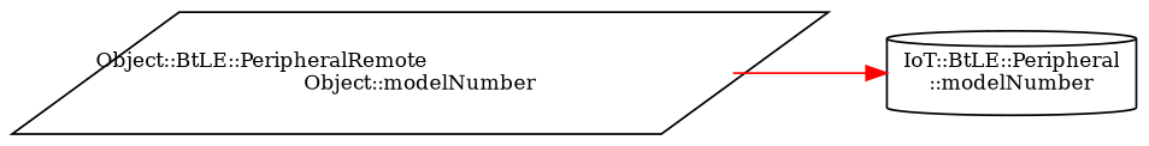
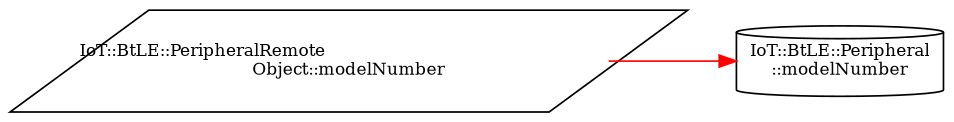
  digraph {
    rankdir=LR
    fontname="DejaVu Serif"
    node [color=black fillcolor=white fontname="DejaVu Serif" fontsize=10 style=filled]
-   n1 [fontcolor=black height=0.2 label="Object::BtLE::PeripheralRemote\lObject::modelNumber" shape=parallelogram width=0.4]
+   n1 [fontcolor=black height=0.2 label="IoT::BtLE::PeripheralRemote\lObject::modelNumber" shape=parallelogram width=0.4]
    n2 [height=0.2 label="IoT::BtLE::Peripheral\l::modelNumber" shape=cylinder width=0.4]
    n1 -> n2 [color=red fontname="DejaVu Serif" fontsize=10 labelfontname=Helvetica labelfontsize=10 style=solid arrowhead=normal]
  }
